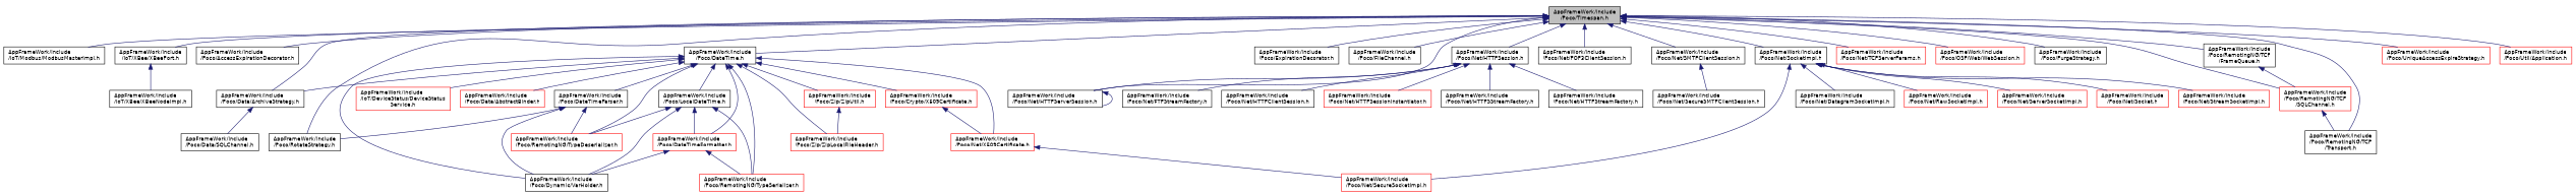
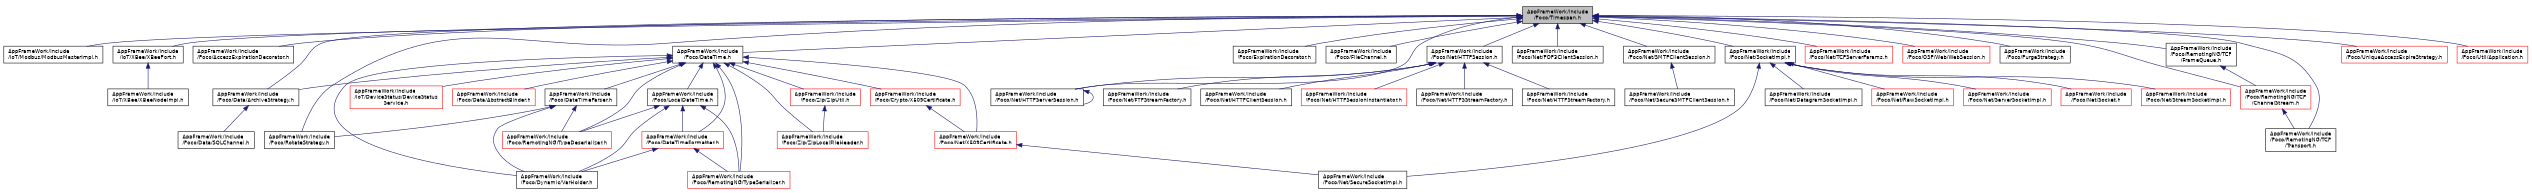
  digraph {
    node [color=black fillcolor=white fontname=Helvetica fontsize=10 shape=record style=filled]
    edge [color=midnightblue dir=back fontname=Helvetica fontsize=10 labelfontname=Helvetica labelfontsize=10 style=solid]
    n1 [fillcolor=grey75 fontcolor=black height=0.2 label="AppFrameWork/include\l/Poco/Timespan.h" width=0.4]
    n2 [height=0.2 label="AppFrameWork/include\l/IoT/Modbus/ModbusMasterImpl.h" width=0.4]
    n3 [height=0.2 label="AppFrameWork/include\l/IoT/XBee/XBeePort.h" width=0.4]
    n4 [height=0.2 label="AppFrameWork/include\l/Poco/AccessExpirationDecorator.h" width=0.4]
    n5 [height=0.2 label="AppFrameWork/include\l/Poco/Data/ArchiveStrategy.h" width=0.4]
    n6 [height=0.2 label="AppFrameWork/include\l/Poco/DateTime.h" width=0.4]
    n7 [height=0.2 label="AppFrameWork/include\l/Poco/RotateStrategy.h" width=0.4]
    n8 [height=0.2 label="AppFrameWork/include\l/Poco/ExpirationDecorator.h" width=0.4]
    n9 [height=0.2 label="AppFrameWork/include\l/Poco/FileChannel.h" width=0.4]
    n10 [height=0.2 label="AppFrameWork/include\l/Poco/Net/HTTPServerSession.h" width=0.4]
    n11 [height=0.2 label="AppFrameWork/include\l/Poco/Net/HTTPSession.h" width=0.4]
    n12 [height=0.2 label="AppFrameWork/include\l/Poco/Net/POP3ClientSession.h" width=0.4]
    n13 [height=0.2 label="AppFrameWork/include\l/Poco/Net/SMTPClientSession.h" width=0.4]
    n14 [height=0.2 label="AppFrameWork/include\l/Poco/Net/SocketImpl.h" width=0.4]
    n15 [color=red height=0.2 label="AppFrameWork/include\l/Poco/Net/TCPServerParams.h" width=0.4]
    n16 [color=red height=0.2 label="AppFrameWork/include\l/Poco/OSP/Web/WebSession.h" width=0.4]
    n17 [height=0.2 label="AppFrameWork/include\l/Poco/PurgeStrategy.h" width=0.4]
-   n18 [color=red height=0.2 label="AppFrameWork/include\l/Poco/RemotingNG/TCP\l/SQLChannel.h" width=0.4]
+   n18 [color=red height=0.2 label="AppFrameWork/include\l/Poco/RemotingNG/TCP\l/ChannelStream.h" width=0.4]
    n19 [height=0.2 label="AppFrameWork/include\l/Poco/RemotingNG/TCP\l/Transport.h" width=0.4]
    n20 [height=0.2 label="AppFrameWork/include\l/Poco/RemotingNG/TCP\l/FrameQueue.h" width=0.4]
    n21 [color=red height=0.2 label="AppFrameWork/include\l/Poco/UniqueAccessExpireStrategy.h" width=0.4]
    n22 [color=red height=0.2 label="AppFrameWork/include\l/Poco/Util/Application.h" width=0.4]
    n23 [height=0.2 label="AppFrameWork/include\l/IoT/XBee/XBeeNodeImpl.h" width=0.4]
    n24 [height=0.2 label="AppFrameWork/include\l/Poco/Data/SQLChannel.h" width=0.4]
    n25 [color=red height=0.2 label="AppFrameWork/include\l/IoT/DeviceStatus/DeviceStatus\lService.h" width=0.4]
    n26 [color=red height=0.2 label="AppFrameWork/include\l/Poco/Crypto/X509Certificate.h" width=0.4]
    n27 [color=red height=0.2 label="AppFrameWork/include\l/Poco/Net/X509Certificate.h" width=0.4]
    n28 [color=red height=0.2 label="AppFrameWork/include\l/Poco/Data/AbstractBinder.h" width=0.4]
    n29 [color=red height=0.2 label="AppFrameWork/include\l/Poco/DateTimeFormatter.h" width=0.4]
    n30 [height=0.2 label="AppFrameWork/include\l/Poco/Dynamic/VarHolder.h" width=0.4]
    n31 [color=red height=0.2 label="AppFrameWork/include\l/Poco/RemotingNG/TypeSerializer.h" width=0.4]
    n32 [height=0.2 label="AppFrameWork/include\l/Poco/DateTimeParser.h" width=0.4]
    n33 [color=red height=0.2 label="AppFrameWork/include\l/Poco/RemotingNG/TypeDeserializer.h" width=0.4]
    n34 [height=0.2 label="AppFrameWork/include\l/Poco/LocalDateTime.h" width=0.4]
    n35 [color=red height=0.2 label="AppFrameWork/include\l/Poco/Zip/ZipLocalFileHeader.h" width=0.4]
    n36 [color=red height=0.2 label="AppFrameWork/include\l/Poco/Zip/ZipUtil.h" width=0.4]
    n37 [height=0.2 label="AppFrameWork/include\l/Poco/Net/FTPStreamFactory.h" width=0.4]
    n38 [height=0.2 label="AppFrameWork/include\l/Poco/Net/HTTPClientSession.h" width=0.4]
    n39 [color=red height=0.2 label="AppFrameWork/include\l/Poco/Net/HTTPSessionInstantiator.h" width=0.4]
    n40 [height=0.2 label="AppFrameWork/include\l/Poco/Net/HTTPSStreamFactory.h" width=0.4]
    n41 [height=0.2 label="AppFrameWork/include\l/Poco/Net/HTTPStreamFactory.h" width=0.4]
    n42 [height=0.2 label="AppFrameWork/include\l/Poco/Net/SecureSMTPClientSession.h" width=0.4]
-   n43 [color=red height=0.2 label="AppFrameWork/include\l/Poco/Net/SecureSocketImpl.h" width=0.4]
+   n43 [height=0.2 label="AppFrameWork/include\l/Poco/Net/SecureSocketImpl.h" width=0.4]
    n44 [height=0.2 label="AppFrameWork/include\l/Poco/Net/DatagramSocketImpl.h" width=0.4]
    n45 [color=red height=0.2 label="AppFrameWork/include\l/Poco/Net/RawSocketImpl.h" width=0.4]
    n46 [color=red height=0.2 label="AppFrameWork/include\l/Poco/Net/ServerSocketImpl.h" width=0.4]
    n47 [color=red height=0.2 label="AppFrameWork/include\l/Poco/Net/Socket.h" width=0.4]
    n48 [color=red height=0.2 label="AppFrameWork/include\l/Poco/Net/StreamSocketImpl.h" width=0.4]
    n1 -> n2
    n1 -> n3
    n1 -> n4
    n1 -> n5
    n1 -> n6
    n1 -> n7
    n1 -> n8
    n1 -> n9
    n1 -> n10
    n1 -> n11
    n1 -> n12
    n1 -> n13
    n1 -> n14
    n1 -> n15
    n1 -> n16
    n1 -> n17
    n1 -> n18
    n1 -> n19
    n1 -> n20
    n1 -> n21
    n1 -> n22
    n3 -> n23
    n5 -> n24
    n6 -> n5
    n6 -> n25
    n6 -> n26
    n6 -> n27
    n6 -> n28
    n6 -> n29
    n6 -> n30
    n6 -> n31
    n6 -> n32
    n6 -> n33
    n6 -> n34
    n6 -> n35
    n6 -> n36
    n10 -> n10
    n11 -> n10
    n11 -> n37
    n11 -> n38
    n11 -> n39
    n11 -> n40
    n11 -> n41
    n13 -> n42
    n14 -> n43
    n14 -> n44
    n14 -> n45
    n14 -> n46
    n14 -> n47
    n14 -> n48
    n18 -> n19
    n20 -> n18
    n26 -> n27
    n27 -> n43
    n29 -> n30
    n29 -> n31
    n32 -> n7
    n32 -> n30
    n32 -> n33
    n34 -> n29
    n34 -> n30
    n34 -> n31
    n34 -> n33
    n36 -> n35
  }
